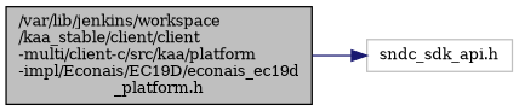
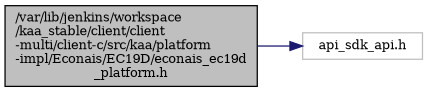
  digraph {
    rankdir=LR
    fontname="DejaVu Serif"
    node [fontname="DejaVu Serif" fontsize=10 shape=record]
    n1 [color=black fillcolor=grey75 fontcolor=black height=0.2 label="/var/lib/jenkins/workspace\l/kaa_stable/client/client\l-multi/client-c/src/kaa/platform\l-impl/Econais/EC19D/econais_ec19d\l_platform.h" style=filled width=0.4]
-   n2 [color=grey75 height=0.2 label="sndc_sdk_api.h" width=0.4]
+   n2 [color=grey75 height=0.2 label="api_sdk_api.h" width=0.4]
    n1 -> n2 [color=midnightblue fontname="DejaVu Serif" fontsize=10 labelfontname=FreeSans labelfontsize=10 style=solid]
  }
